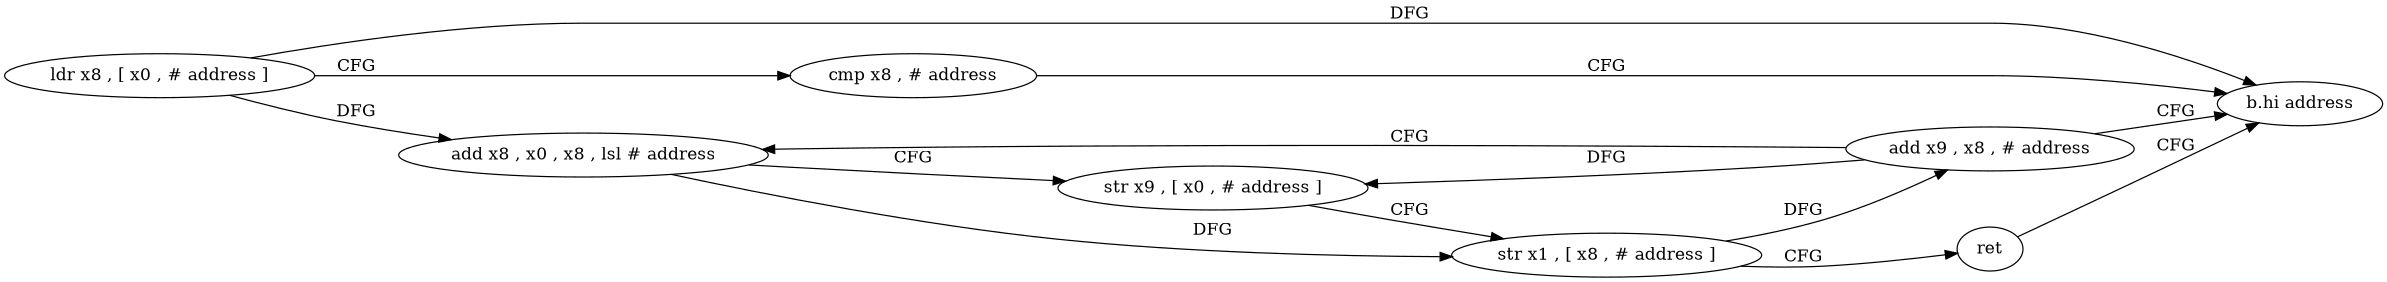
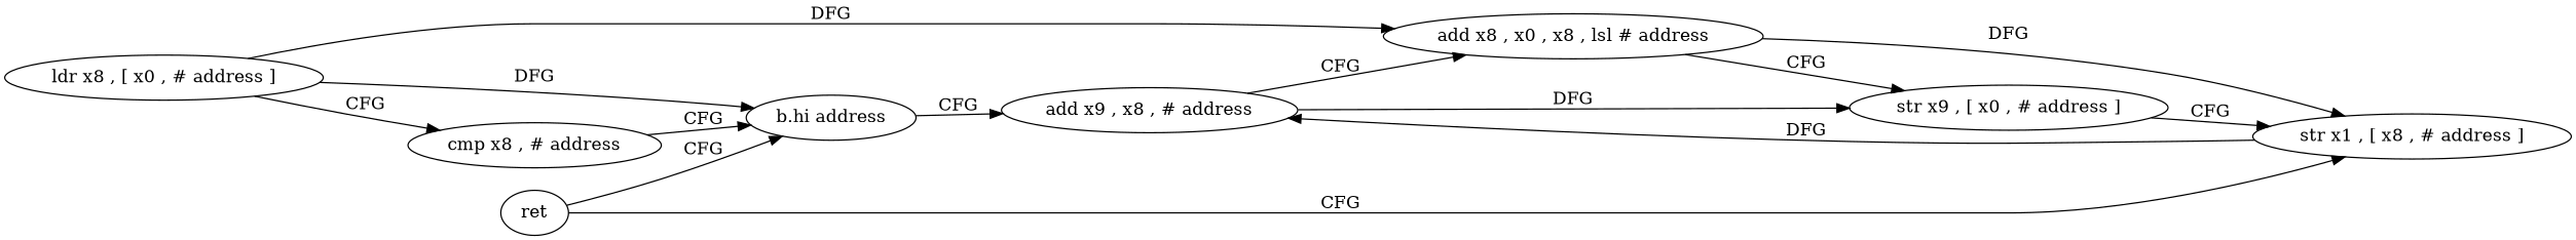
  digraph {
    rankdir=LR
    n1 [label="ldr x8 , [ x0 , # address ]"]
    n2 [label="cmp x8 , # address"]
    n3 [label="b.hi address"]
    n4 [label="add x8 , x0 , x8 , lsl # address"]
    n5 [label="add x9 , x8 , # address"]
    n6 [label="str x9 , [ x0 , # address ]"]
    n7 [label="str x1 , [ x8 , # address ]"]
    n8 [label=ret]
    n1 -> n2 [label=CFG]
    n1 -> n3 [label=DFG]
    n1 -> n4 [label=DFG]
    n2 -> n3 [label=CFG]
-   n5 -> n3 [label=CFG]
+   n3 -> n5 [label=CFG]
    n4 -> n6 [label=CFG]
    n4 -> n7 [label=DFG]
    n5 -> n4 [label=CFG]
    n5 -> n6 [label=DFG]
    n6 -> n7 [label=CFG]
    n7 -> n5 [label=DFG]
-   n7 -> n8 [label=CFG]
+   n8 -> n7 [label=CFG]
    n8 -> n3 [label=CFG]
  }
